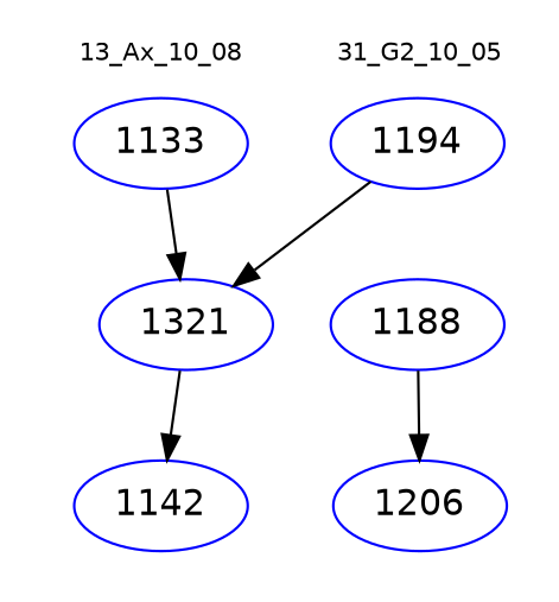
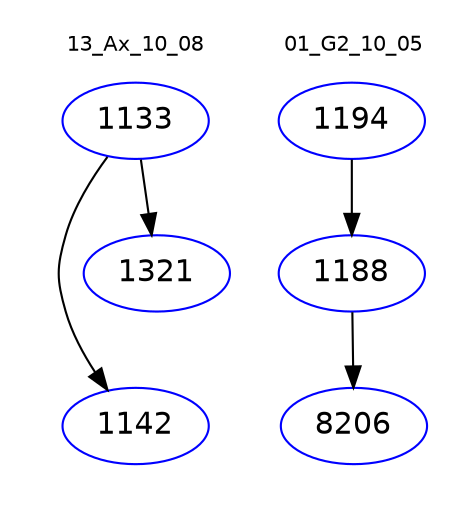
  digraph {
    fontname="DejaVu Sans"
    node [color=blue fontname="DejaVu Sans"]
    edge [color=black fontname="DejaVu Sans"]
    n1 [label=1133]
    n2 [label=1321]
    n3 [label=1142]
    n4 [label=1194]
    n5 [label=1188]
-   n6 [label=1206]
+   n6 [label=8206]
    subgraph cluster_1 {
      color=white
      fontsize=10
      label="13_Ax_10_08"
      n1
      n2
      n3
    }
    subgraph cluster_2 {
      color=white
      fontsize=10
-     label="31_G2_10_05"
+     label="01_G2_10_05"
      n4
      n5
      n6
    }
    n1 -> n2
-   n2 -> n3
-   n4 -> n2
+   n1 -> n3
+   n4 -> n5
    n5 -> n6
  }
